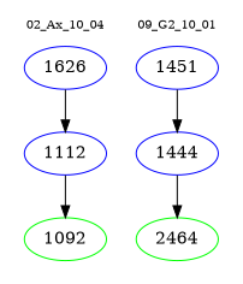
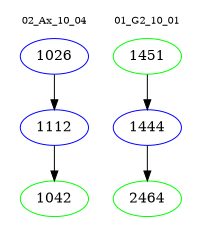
  digraph {
    node [color=blue]
    edge [color=black]
-   n1 [label=1626]
+   n1 [label=1026]
    n2 [label=1112]
-   n3 [color=green label=1092]
-   n4 [label=1451]
+   n3 [color=green label=1042]
+   n4 [color=green label=1451]
    n5 [label=1444]
    n6 [color=green label=2464]
    subgraph cluster_1 {
      color=white
      fontsize=10
      label="02_Ax_10_04"
      n1
      n2
      n3
    }
    subgraph cluster_2 {
      color=white
      fontsize=10
-     label="09_G2_10_01"
+     label="01_G2_10_01"
      n4
      n5
      n6
    }
    n1 -> n2
    n2 -> n3
    n4 -> n5
    n5 -> n6
  }
